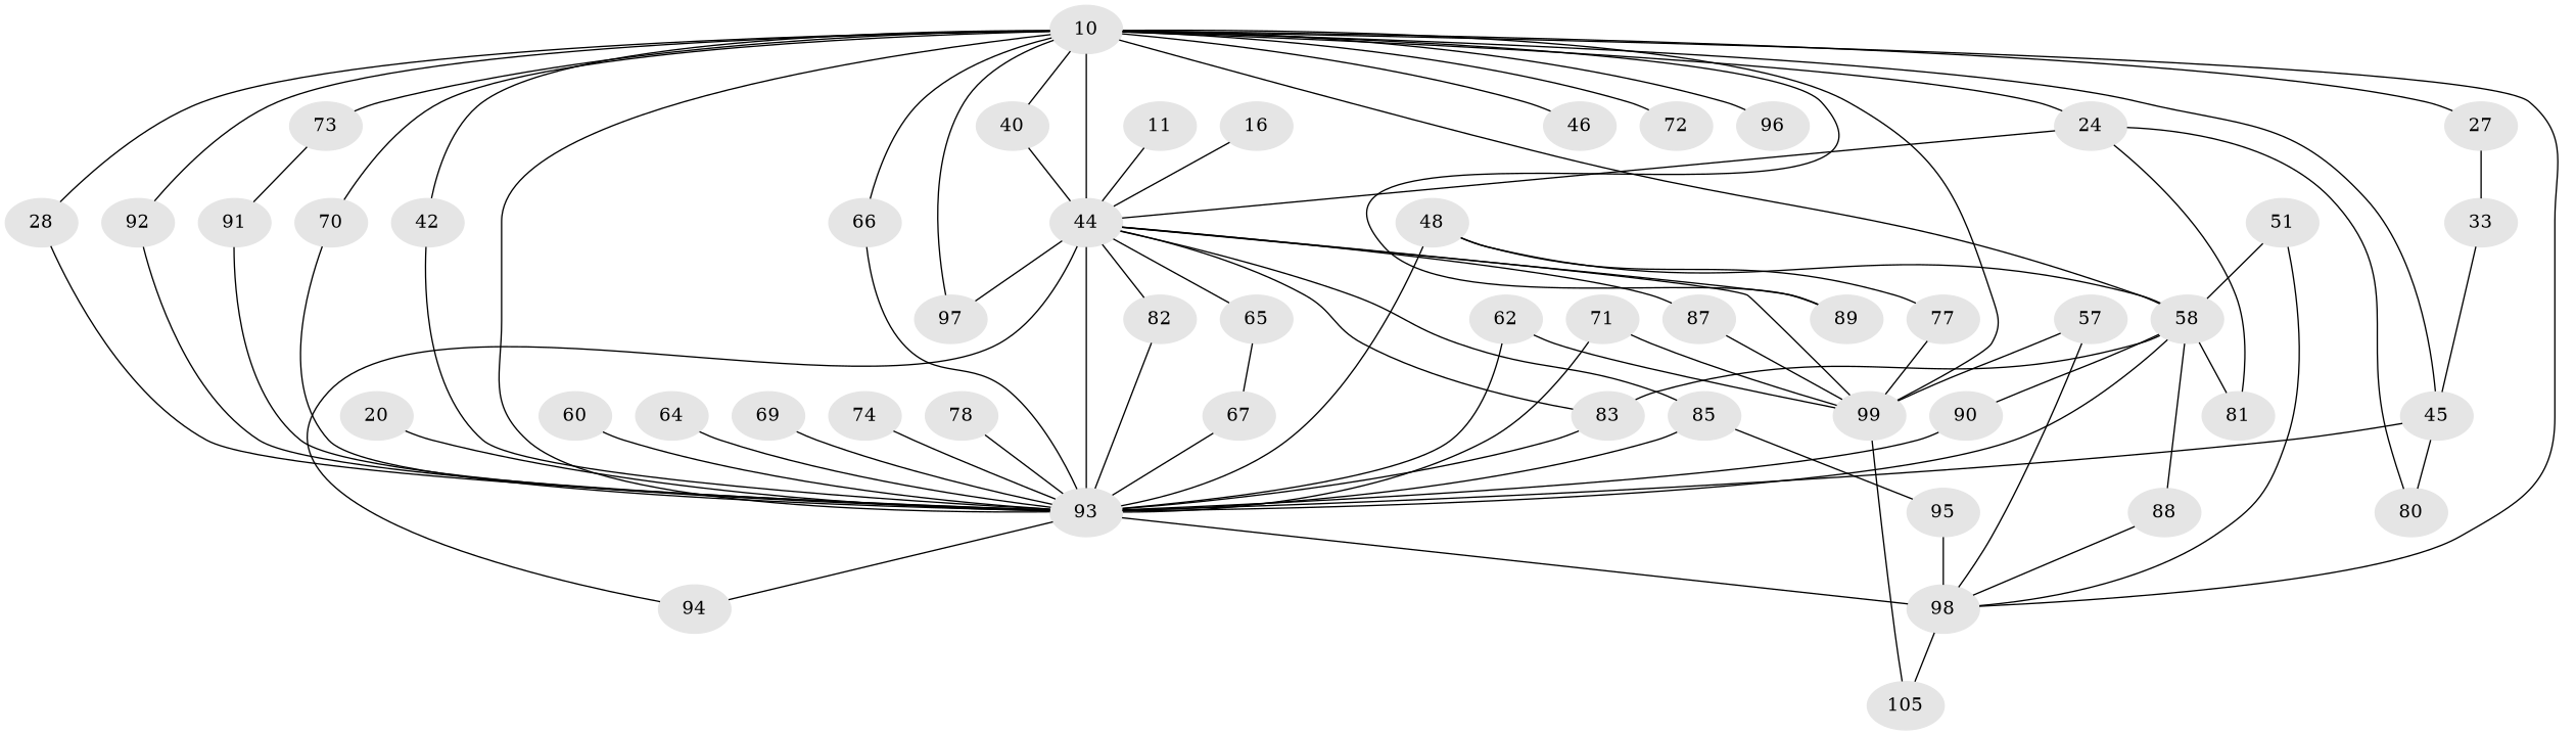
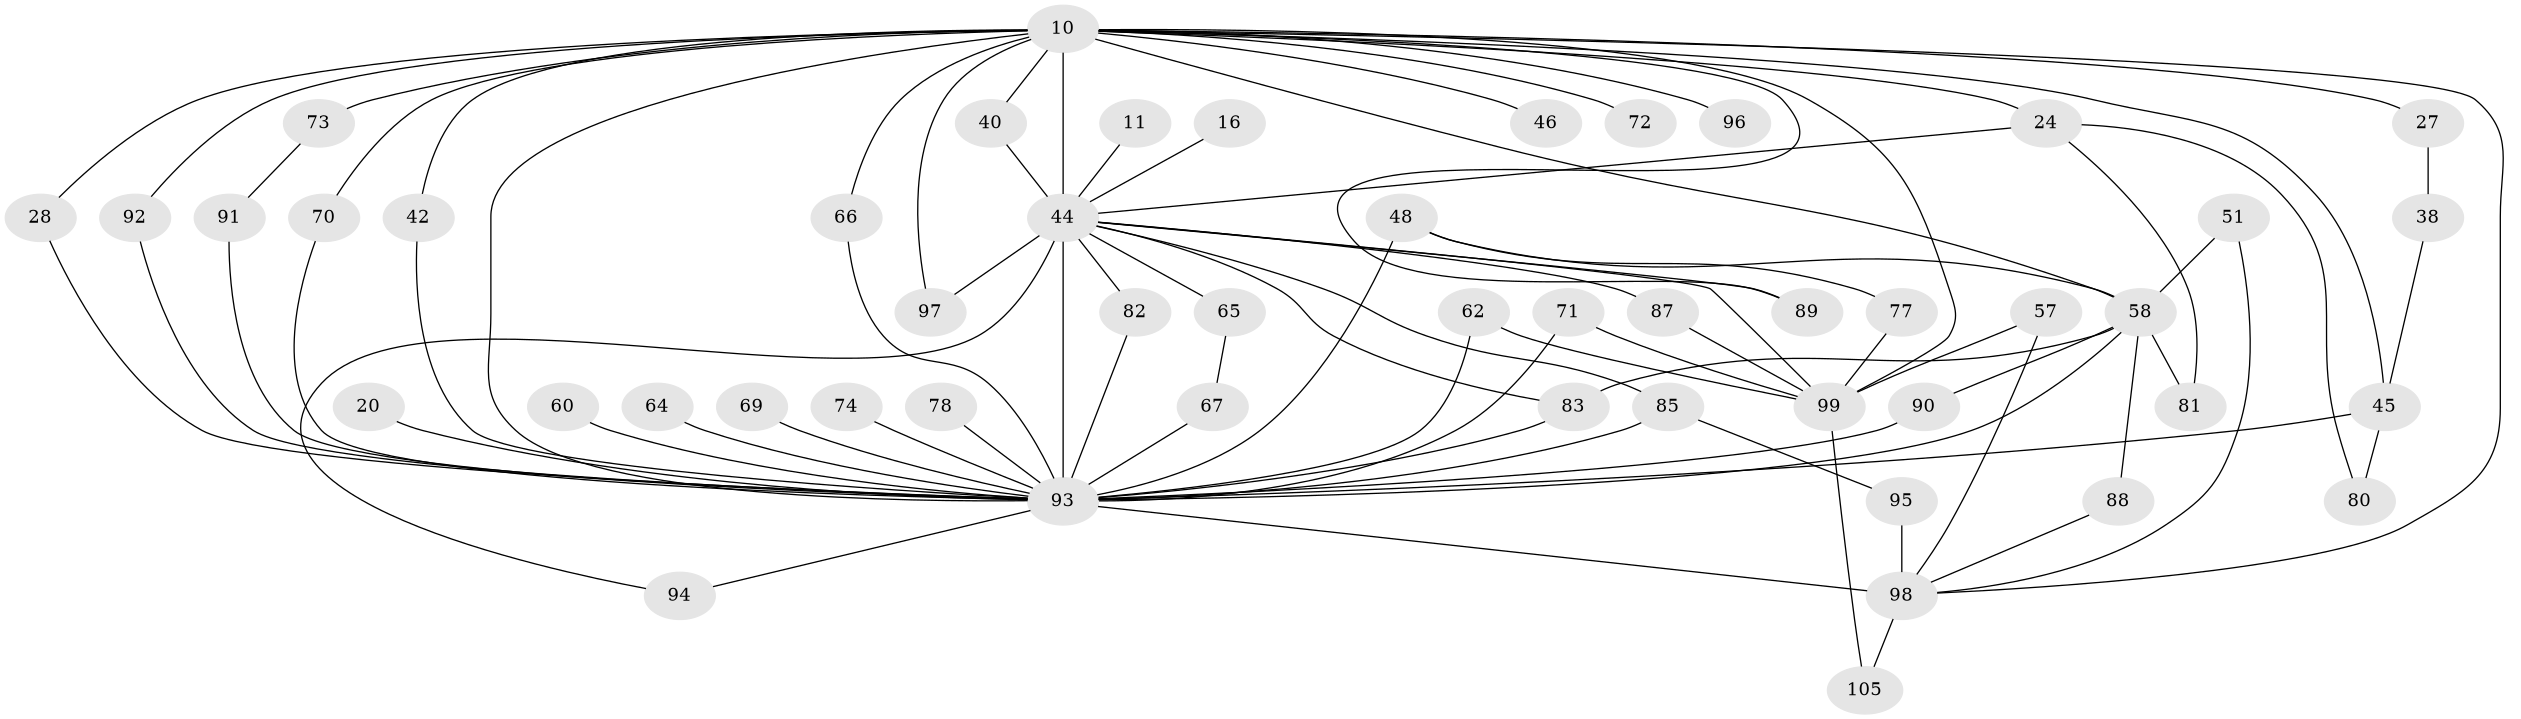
  graph {
    node [color=gray90 style=filled]
    10 [super="+2"]
    24 [super="+22"]
    27
    28
    40
    42
    44 [super="+14+9"]
    45 [super="+17+35"]
    46
    58 [super="+47+33"]
    66
    70
    72
    n14 [label=73]
    89
    92 [super="+49"]
    93 [super="+56+79+61+53"]
    96
    97
    98 [super="+73+86"]
    99 [super="+37"]
    80
    81
-   38 [label=33]
+   38
    65 [super="+59"]
    82
    83 [super="+68"]
    85 [super="+12+84"]
    87 [super="+76"]
    94
    88
    90
    91
    n34 [label=105]
    11
    16
    20
    67
    95
    48 [super="+43+39"]
    77 [super="+41"]
    51
    57
    60
    62
    64
    69
    71
    74
    78
    10 -- 24 [weight=3]
    10 -- 27 [weight=2]
    10 -- 28
    10 -- 40
    10 -- 42
    10 -- 44 [weight=9]
    10 -- 45
    10 -- 46 [weight=2]
    10 -- 58 [weight=4]
    10 -- 66
    10 -- 70
    10 -- 72 [weight=2]
    10 -- n14 [weight=2]
    10 -- 89
    10 -- 92 [weight=2]
    10 -- 93 [weight=16]
    10 -- 96 [weight=2]
    10 -- 97
    10 -- 98 [weight=3]
    10 -- 99 [weight=4]
    24 -- 44
    24 -- 80
    24 -- 81
    27 -- 38
    28 -- 93
    40 -- 44
    42 -- 93
    44 -- 89
    44 -- 93 [weight=19]
    44 -- 97
    44 -- 99
    44 -- 65 [weight=4]
    44 -- 82
    44 -- 83
    44 -- 85
    44 -- 87
    44 -- 94
    45 -- 93 [weight=4]
    45 -- 80
    58 -- 93
    58 -- 81
    58 -- 83
    58 -- 88
    58 -- 90
    66 -- 93
    70 -- 93
    n14 -- 91
    92 -- 93 [weight=2]
    93 -- 98 [weight=5]
    93 -- 94
    98 -- n34
    99 -- n34
    38 -- 45
    65 -- 67
    82 -- 93
    83 -- 93
    85 -- 93 [weight=4]
    85 -- 95
    87 -- 99
    88 -- 98
    90 -- 93
    91 -- 93
    11 -- 44
    16 -- 44 [weight=2]
    20 -- 93
    67 -- 93
    95 -- 98
    48 -- 58 [weight=3]
    48 -- 93 [weight=3]
    48 -- 77 [weight=2]
    77 -- 99
    51 -- 58
    51 -- 98
    57 -- 98
    57 -- 99
    60 -- 93 [weight=2]
    62 -- 93
    62 -- 99
    64 -- 93 [weight=2]
    69 -- 93 [weight=2]
    71 -- 93
    71 -- 99
    74 -- 93 [weight=2]
    78 -- 93 [weight=2]
  }
